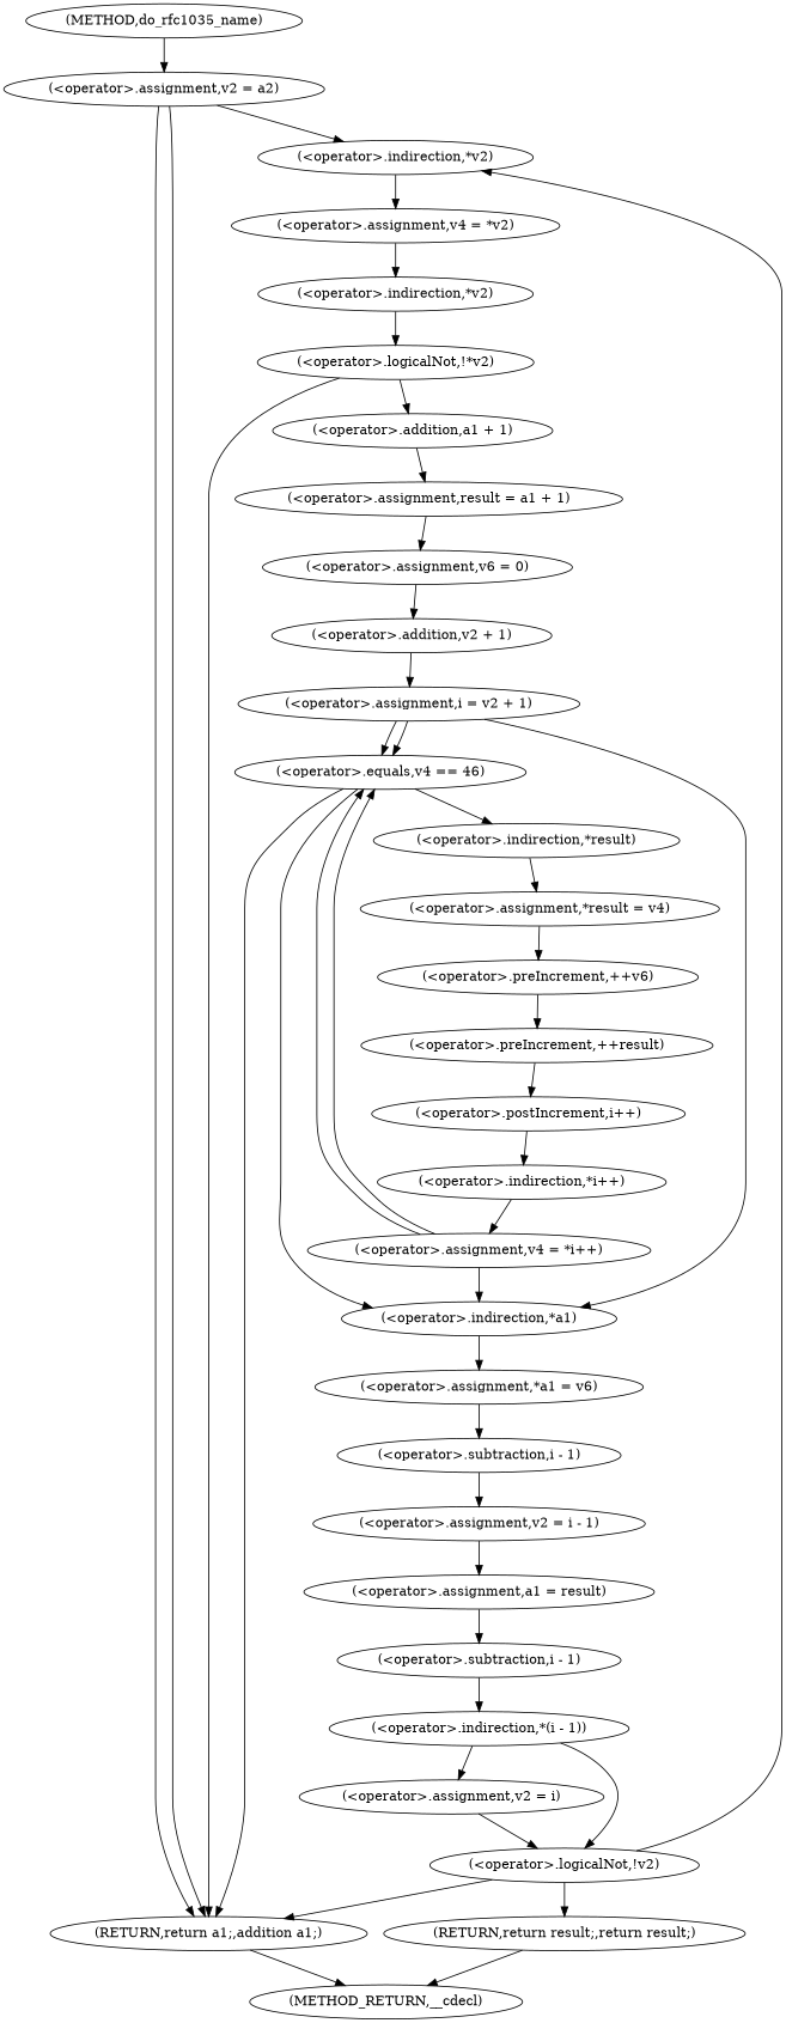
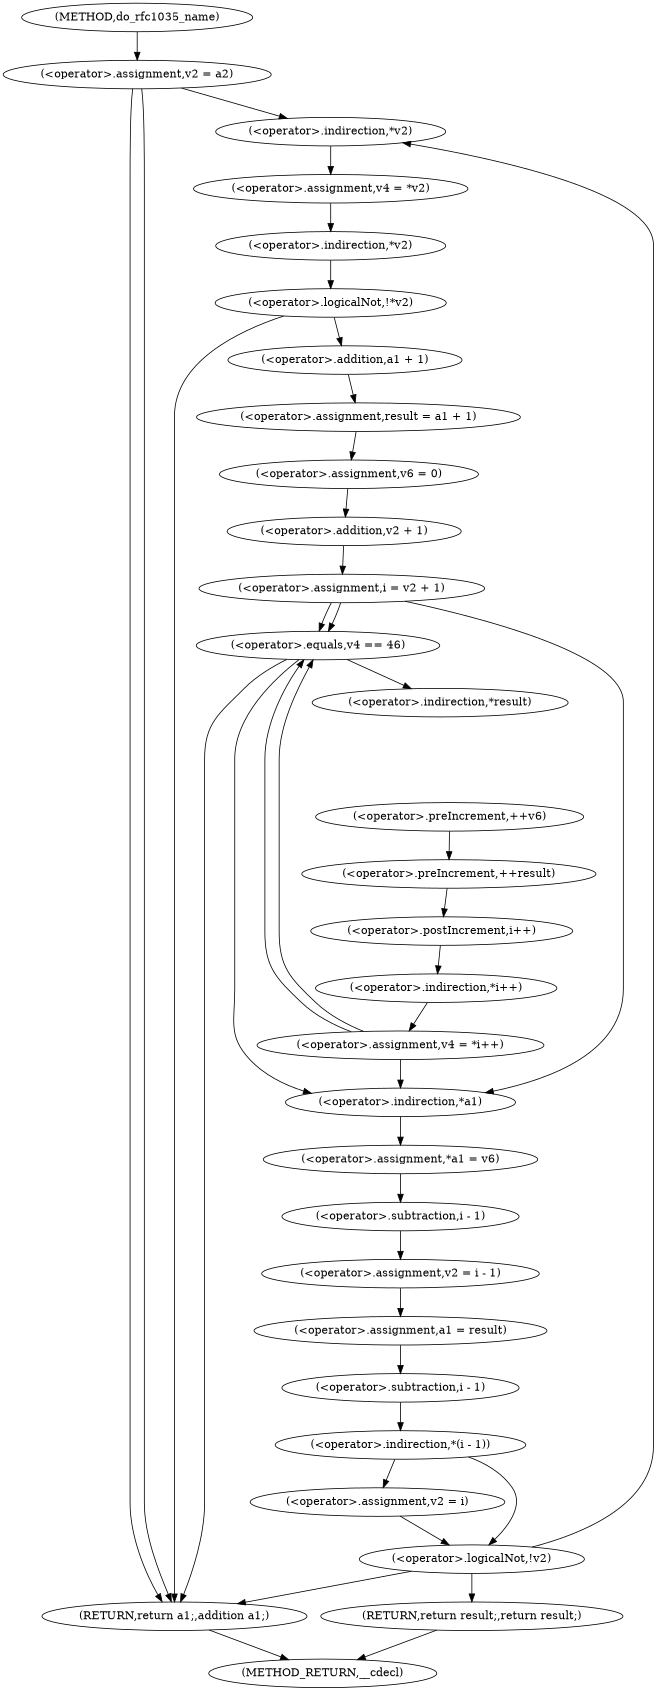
  digraph {
    n1 [label="(<operator>.assignment,v2 = a2)"]
    n2 [label="(<operator>.indirection,*v2)"]
    n3 [label="(RETURN,return a1;,addition a1;)"]
    n4 [label="(<operator>.assignment,v4 = *v2)"]
    n5 [label="(METHOD_RETURN,__cdecl)"]
    n6 [label="(<operator>.indirection,*v2)"]
    n7 [label="(<operator>.logicalNot,!*v2)"]
    n8 [label="(<operator>.addition,a1 + 1)"]
    n9 [label="(<operator>.assignment,result = a1 + 1)"]
    n10 [label="(<operator>.assignment,v6 = 0)"]
    n11 [label="(<operator>.addition,v2 + 1)"]
    n12 [label="(<operator>.assignment,i = v2 + 1)"]
    n13 [label="(<operator>.equals,v4 == 46)"]
    n14 [label="(<operator>.indirection,*a1)"]
    n15 [label="(<operator>.indirection,*result)"]
    n16 [label="(<operator>.assignment,*a1 = v6)"]
    n17 [label="(<operator>.assignment,v4 = *i++)"]
    n18 [label="(<operator>.indirection,*i++)"]
    n19 [label="(<operator>.postIncrement,i++)"]
-   n20 [label="(<operator>.assignment,*result = v4)"]
    n21 [label="(<operator>.preIncrement,++v6)"]
    n22 [label="(<operator>.preIncrement,++result)"]
    n23 [label="(<operator>.subtraction,i - 1)"]
    n24 [label="(<operator>.assignment,v2 = i - 1)"]
    n25 [label="(<operator>.assignment,a1 = result)"]
    n26 [label="(<operator>.subtraction,i - 1)"]
    n27 [label="(<operator>.indirection,*(i - 1))"]
    n28 [label="(<operator>.assignment,v2 = i)"]
    n29 [label="(<operator>.logicalNot,!v2)"]
    n30 [label="(RETURN,return result;,return result;)"]
    n31 [label="(METHOD,do_rfc1035_name)"]
    n1 -> n2
    n1 -> n3
    n1 -> n3
    n2 -> n4
    n3 -> n5
    n4 -> n6
    n6 -> n7
    n7 -> n3
    n7 -> n8
    n8 -> n9
    n9 -> n10
    n10 -> n11
    n11 -> n12
    n12 -> n13
    n12 -> n13
    n12 -> n14
    n13 -> n3
    n13 -> n14
    n13 -> n15
    n14 -> n16
-   n15 -> n20
    n16 -> n23
    n17 -> n13
    n17 -> n13
    n17 -> n14
    n18 -> n17
    n19 -> n18
-   n20 -> n21
    n21 -> n22
    n22 -> n19
    n23 -> n24
    n24 -> n25
    n25 -> n26
    n26 -> n27
    n27 -> n28
    n27 -> n29
    n28 -> n29
    n29 -> n2
    n29 -> n3
    n29 -> n30
    n30 -> n5
    n31 -> n1
  }
